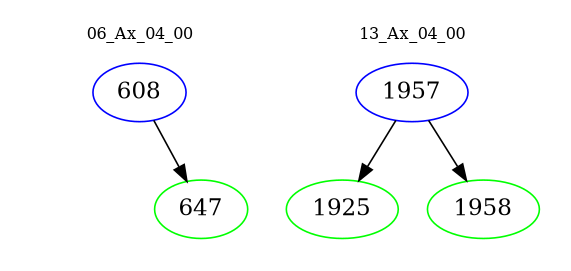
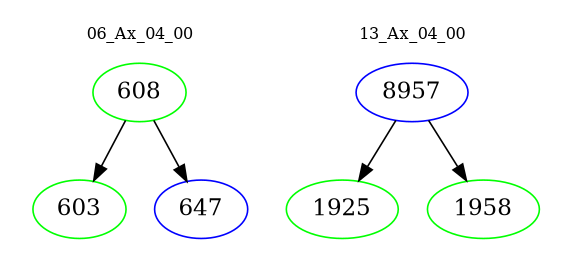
  digraph {
    node [color=green]
    edge [color=black]
-   n1 [color=blue label=608]
-   n3 [label=647]
-   n4 [color=blue label=1957]
+   n1 [label=608]
+   n2 [label=603]
+   n3 [color=blue label=647]
+   n4 [color=blue label=8957]
    n5 [label=1925]
    n6 [label=1958]
    subgraph cluster_1 {
      color=white
      fontsize=10
      label="06_Ax_04_00"
      n1
+     n2
      n3
    }
    subgraph cluster_2 {
      color=white
      fontsize=10
      label="13_Ax_04_00"
      n4
      n5
      n6
    }
+   n1 -> n2
    n1 -> n3
    n4 -> n5
    n4 -> n6
  }
